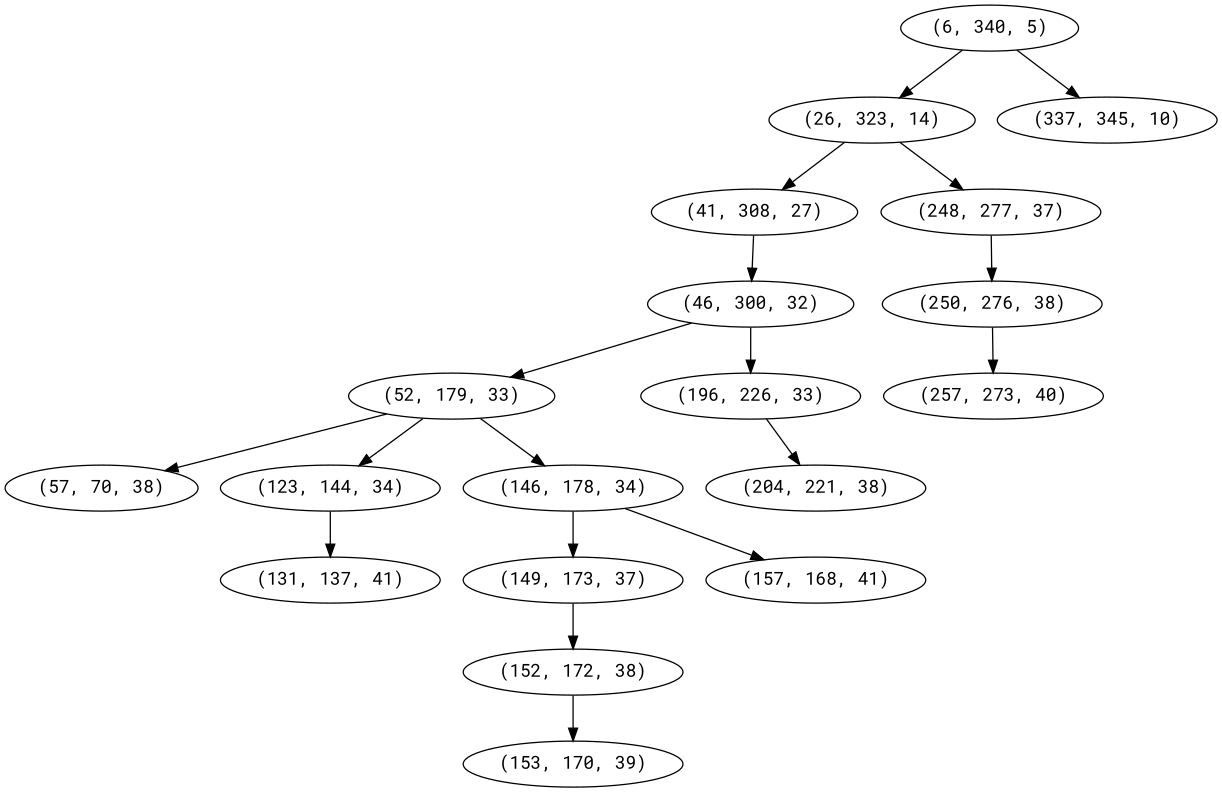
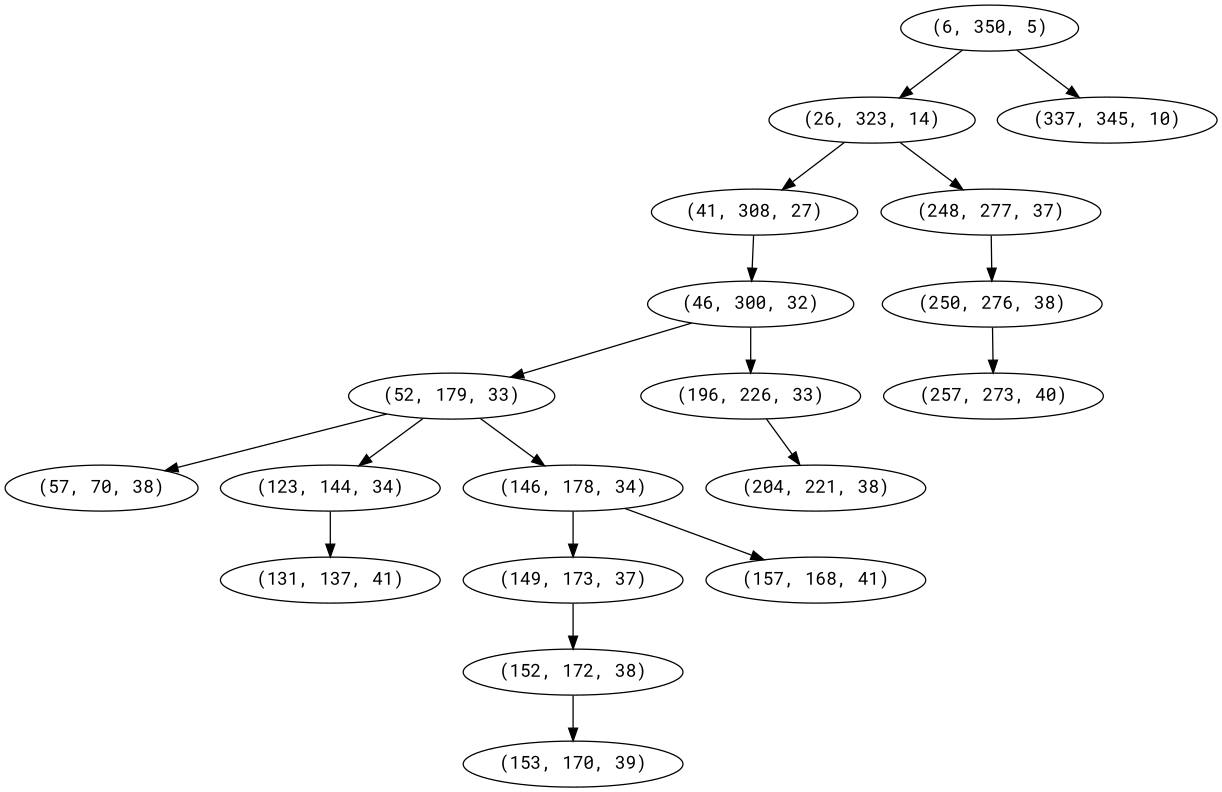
  digraph {
    fontname="Roboto Mono"
    node [fontname="Roboto Mono"]
    edge [fontname="Roboto Mono"]
-   "(6, 350, 5)" [label="(6, 340, 5)"]
+   "(6, 350, 5)"
    "(26, 323, 14)"
    "(337, 345, 10)"
    "(41, 308, 27)"
    "(248, 277, 37)"
    "(46, 300, 32)"
    "(52, 179, 33)"
    "(196, 226, 33)"
    "(57, 70, 38)"
    "(123, 144, 34)"
    "(146, 178, 34)"
    "(204, 221, 38)"
    "(250, 276, 38)"
    "(131, 137, 41)"
    "(149, 173, 37)"
    "(157, 168, 41)"
    "(152, 172, 38)"
    "(153, 170, 39)"
    "(257, 273, 40)"
    "(6, 350, 5)" -> "(26, 323, 14)"
    "(6, 350, 5)" -> "(337, 345, 10)"
    "(26, 323, 14)" -> "(41, 308, 27)"
    "(26, 323, 14)" -> "(248, 277, 37)"
    "(41, 308, 27)" -> "(46, 300, 32)"
    "(248, 277, 37)" -> "(250, 276, 38)"
    "(46, 300, 32)" -> "(52, 179, 33)"
    "(46, 300, 32)" -> "(196, 226, 33)"
    "(52, 179, 33)" -> "(57, 70, 38)"
    "(52, 179, 33)" -> "(123, 144, 34)"
    "(52, 179, 33)" -> "(146, 178, 34)"
    "(196, 226, 33)" -> "(204, 221, 38)"
    "(123, 144, 34)" -> "(131, 137, 41)"
    "(146, 178, 34)" -> "(149, 173, 37)"
    "(146, 178, 34)" -> "(157, 168, 41)"
    "(250, 276, 38)" -> "(257, 273, 40)"
    "(149, 173, 37)" -> "(152, 172, 38)"
    "(152, 172, 38)" -> "(153, 170, 39)"
  }
